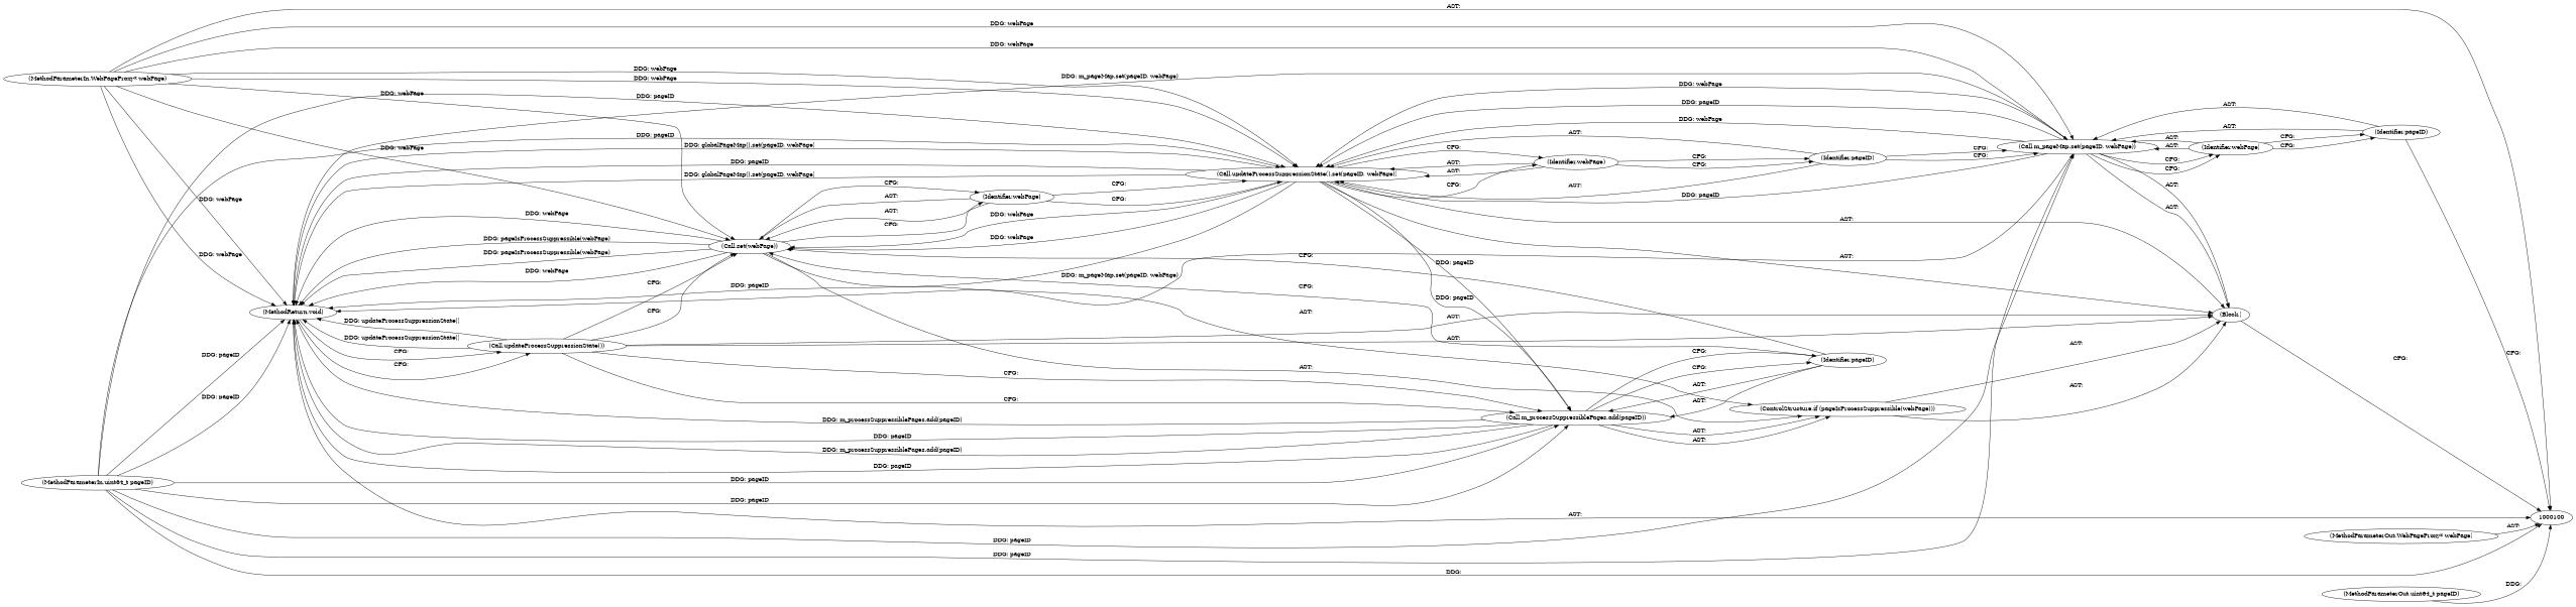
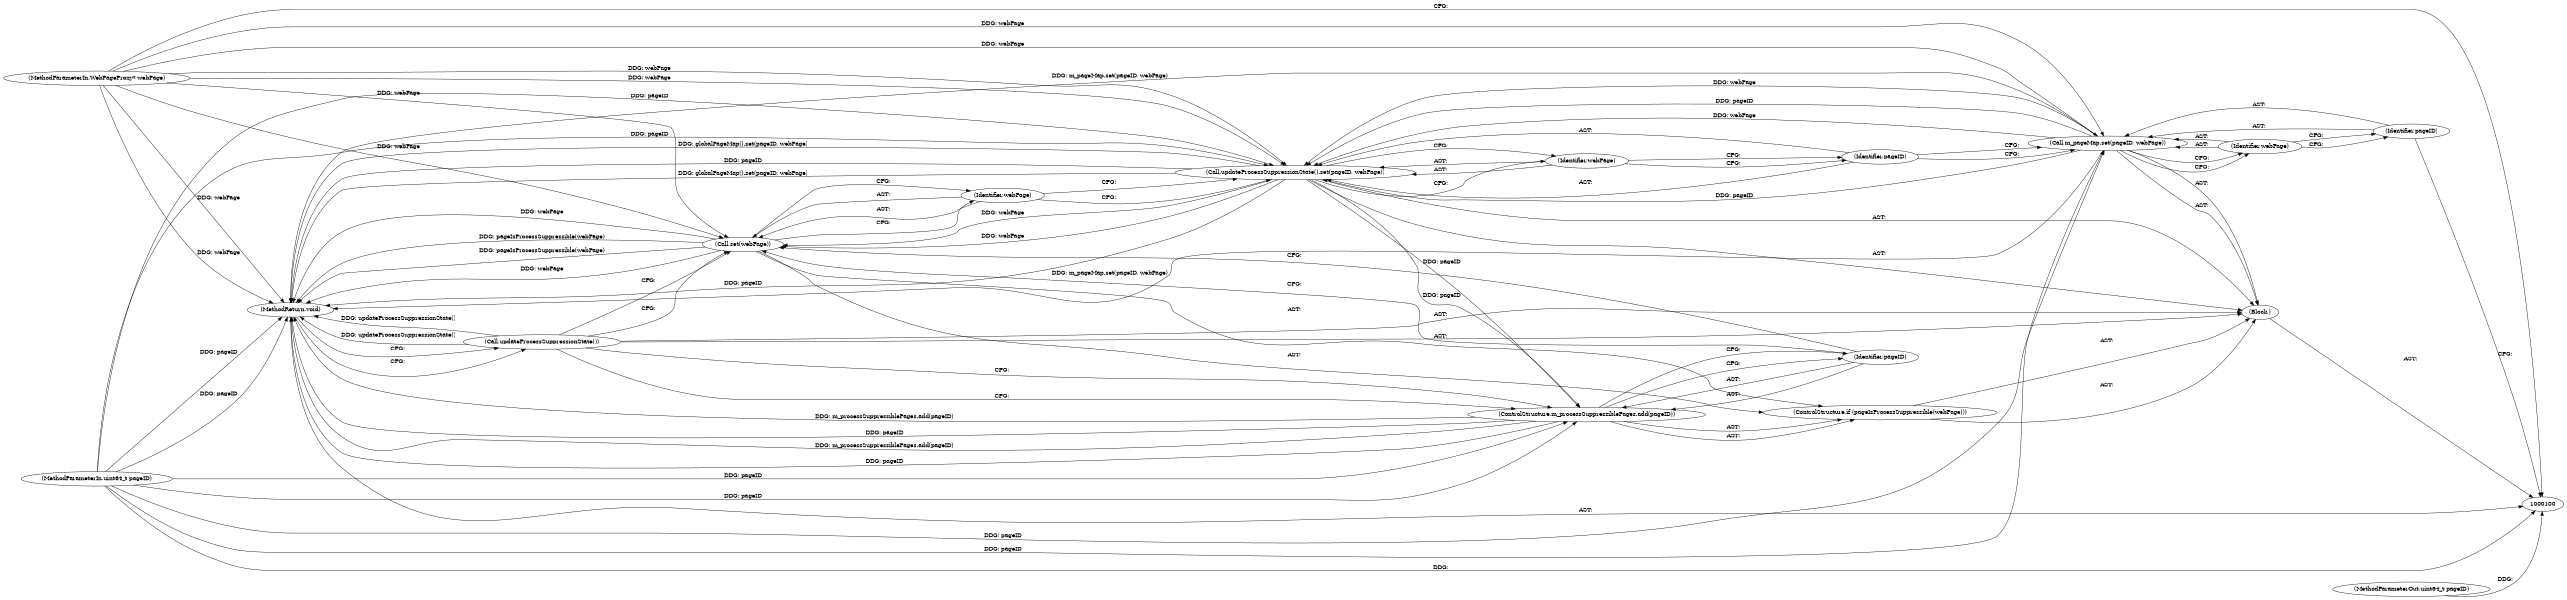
  digraph {
    rankdir=LR
    n1 [label="(MethodReturn,void)"]
    n2 [label="(Call,updateProcessSuppressionState())"]
    1000100
    n4 [label="(Call,set(webPage))"]
-   n5 [label="(Call,m_processSuppressiblePages.add(pageID))"]
+   n5 [label="(ControlStructure,m_processSuppressiblePages.add(pageID))"]
    n6 [label="(Block,)"]
    n7 [label="(MethodParameterIn,WebPageProxy* webPage)"]
    n8 [label="(Call,m_pageMap.set(pageID, webPage))"]
    n9 [label="(Call,updateProcessSuppressionState().set(pageID, webPage))"]
    n10 [label="(Identifier,webPage)"]
    n11 [label="(Identifier,webPage)"]
    n12 [label="(Identifier,webPage)"]
    n13 [label="(ControlStructure,if (pageIsProcessSuppressible(webPage)))"]
-   n14 [label="(MethodParameterOut,WebPageProxy* webPage)"]
    n15 [label="(MethodParameterIn,uint64_t pageID)"]
    n16 [label="(Identifier,pageID)"]
    n17 [label="(MethodParameterOut,uint64_t pageID)"]
    n18 [label="(Identifier,pageID)"]
    n19 [label="(Identifier,pageID)"]
    n1 -> n2 [label="CFG: "]
    n1 -> n2 [label="CFG: "]
    n1 -> 1000100 [label="AST: "]
    n2 -> n1 [label="DDG: updateProcessSuppressionState()"]
    n2 -> n1 [label="DDG: updateProcessSuppressionState()"]
    n2 -> n4 [label="CFG: "]
    n2 -> n4 [label="CFG: "]
    n2 -> n5 [label="CFG: "]
    n2 -> n5 [label="CFG: "]
    n2 -> n6 [label="AST: "]
    n2 -> n6 [label="AST: "]
    n4 -> n1 [label="DDG: pageIsProcessSuppressible(webPage)"]
    n4 -> n1 [label="DDG: webPage"]
    n4 -> n1 [label="DDG: pageIsProcessSuppressible(webPage)"]
    n4 -> n1 [label="DDG: webPage"]
    n4 -> n12 [label="CFG: "]
    n4 -> n12 [label="CFG: "]
    n4 -> n13 [label="AST: "]
    n4 -> n13 [label="AST: "]
    n5 -> n1 [label="DDG: pageID"]
    n5 -> n1 [label="DDG: m_processSuppressiblePages.add(pageID)"]
    n5 -> n1 [label="DDG: pageID"]
    n5 -> n1 [label="DDG: m_processSuppressiblePages.add(pageID)"]
    n5 -> n13 [label="AST: "]
    n5 -> n13 [label="AST: "]
    n5 -> n16 [label="CFG: "]
    n5 -> n16 [label="CFG: "]
-   n6 -> 1000100 [label="CFG: "]
+   n6 -> 1000100 [label="AST: "]
    n7 -> n1 [label="DDG: webPage"]
    n7 -> n1 [label="DDG: webPage"]
-   n7 -> 1000100 [label="AST: "]
+   n7 -> 1000100 [label="CFG: "]
    n7 -> n4 [label="DDG: webPage"]
    n7 -> n4 [label="DDG: webPage"]
    n7 -> n8 [label="DDG: webPage"]
    n7 -> n8 [label="DDG: webPage"]
    n7 -> n9 [label="DDG: webPage"]
    n7 -> n9 [label="DDG: webPage"]
    n8 -> n1 [label="DDG: m_pageMap.set(pageID, webPage)"]
    n8 -> n1 [label="DDG: m_pageMap.set(pageID, webPage)"]
    n8 -> n6 [label="AST: "]
    n8 -> n6 [label="AST: "]
    n8 -> n9 [label="DDG: pageID"]
    n8 -> n9 [label="DDG: webPage"]
    n8 -> n9 [label="DDG: pageID"]
    n8 -> n9 [label="DDG: webPage"]
    n8 -> n10 [label="CFG: "]
    n8 -> n10 [label="CFG: "]
    n9 -> n1 [label="DDG: pageID"]
    n9 -> n1 [label="DDG: globalPageMap().set(pageID, webPage)"]
    n9 -> n1 [label="DDG: pageID"]
    n9 -> n1 [label="DDG: globalPageMap().set(pageID, webPage)"]
    n9 -> n4 [label="DDG: webPage"]
    n9 -> n4 [label="DDG: webPage"]
    n9 -> n5 [label="DDG: pageID"]
    n9 -> n5 [label="DDG: pageID"]
    n9 -> n6 [label="AST: "]
    n9 -> n6 [label="AST: "]
    n9 -> n11 [label="CFG: "]
    n9 -> n11 [label="CFG: "]
    n10 -> n8 [label="AST: "]
    n10 -> n8 [label="AST: "]
    n10 -> n18 [label="CFG: "]
    n10 -> n18 [label="CFG: "]
    n11 -> n9 [label="AST: "]
    n11 -> n9 [label="AST: "]
    n11 -> n19 [label="CFG: "]
    n11 -> n19 [label="CFG: "]
    n12 -> n4 [label="AST: "]
    n12 -> n4 [label="AST: "]
    n12 -> n9 [label="CFG: "]
    n12 -> n9 [label="CFG: "]
    n13 -> n6 [label="AST: "]
    n13 -> n6 [label="AST: "]
-   n14 -> 1000100 [label="AST: "]
    n15 -> n1 [label="DDG: pageID"]
    n15 -> n1 [label="DDG: pageID"]
    n15 -> 1000100 [label="DDG: "]
    n15 -> n5 [label="DDG: pageID"]
    n15 -> n5 [label="DDG: pageID"]
    n15 -> n8 [label="DDG: pageID"]
    n15 -> n8 [label="DDG: pageID"]
    n15 -> n9 [label="DDG: pageID"]
    n15 -> n9 [label="DDG: pageID"]
    n16 -> n4 [label="CFG: "]
    n16 -> n4 [label="CFG: "]
    n16 -> n5 [label="AST: "]
    n16 -> n5 [label="AST: "]
    n17 -> 1000100 [label="DDG: "]
    n18 -> 1000100 [label="CFG: "]
    n18 -> n8 [label="AST: "]
    n18 -> n8 [label="AST: "]
    n19 -> n8 [label="CFG: "]
    n19 -> n8 [label="CFG: "]
    n19 -> n9 [label="AST: "]
    n19 -> n9 [label="AST: "]
  }
